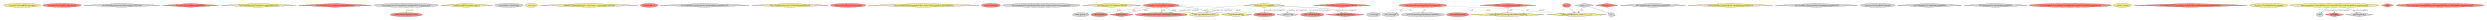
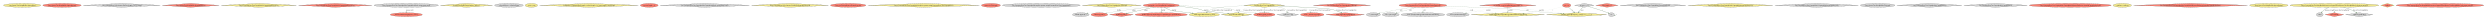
  digraph {
    fontname="EB Garamond"
    node [cluster="CommandLine.Text.CopyrightInfo.ToString()" file="OptionSpecification.cs" fillcolor=salmon fontname="EB Garamond" shape=ellipse span="0-0" style=filled]
    edge [color=darkseagreen4 fontname="EB Garamond" style=dotted]
    n1 [cluster="System.Text.StringBuilder.Append(char)" fillcolor=khaki label="Entry System.Text.StringBuilder.Append(char)"]
    n2 [cluster="System.Text.StringBuilder.Append(string)" label="Entry System.Text.StringBuilder.Append(string)"]
    n3 [cluster="CommandLine.Utils.Assumes.NotZeroLength<T>(T[], string)" fillcolor=lightgrey label="Entry CommandLine.Utils.Assumes.NotZeroLength<T>(T[], string)" shape=diamond span="70-70"]
    n4 [cluster="System.Text.StringBuilder.StringBuilder(int)" label="Entry System.Text.StringBuilder.StringBuilder(int)" shape=diamond]
    n5 [cluster="CommandLine.Text.CopyrightInfo.CopyrightInfo(string, int)" fillcolor=khaki label="Entry CommandLine.Text.CopyrightInfo.CopyrightInfo(string, int)" shape=diamond span="70-70"]
    n6 [cluster="CommandLine.Text.CopyrightInfo.CopyrightInfo(string, int)" label="Exit CommandLine.Text.CopyrightInfo.CopyrightInfo(string, int)" shape=diamond span="70-70"]
    n7 [cluster="CommandLine.Text.CopyrightInfo.CopyrightInfo(bool, string, params int[])" fillcolor=lightgrey label="Entry CommandLine.Text.CopyrightInfo.CopyrightInfo(bool, string, params int[])" span="97-97"]
    n8 [cluster="CommandLine.Text.CopyrightInfo.CopyrightInfo(bool, string, params int[])" label="Assumes.NotZeroLength(years, ''years'')" span="100-100"]
    n9 [cluster="CommandLine.Text.CopyrightInfo.CopyrightInfo(bool, string, params int[])" fillcolor=khaki label="Assumes.NotNullOrEmpty(author, ''author'')" shape=diamond span="99-99"]
    n10 [cluster="CommandLine.Text.CopyrightInfo.CopyrightInfo(bool, string, params int[])" fillcolor=lightgrey label="_isSymbolUpper = isSymbolUpper" span="103-103"]
    n11 [cluster="CommandLine.Text.CopyrightInfo.CopyrightInfo(bool, string, params int[])" fillcolor=khaki label="_years = years" span="105-105"]
    n12 [cluster="CommandLine.Text.CopyrightInfo.CopyrightInfo(bool, string, params int[])" fillcolor=khaki label="_builderSize = CopyrightWord.Length + author.Length + (4 * years.Length) + extraLength" shape=diamond span="106-106"]
    n13 [cluster="CommandLine.Text.CopyrightInfo.CopyrightInfo(bool, string, params int[])" label="int extraLength = 10" span="102-102"]
    n14 [cluster="CommandLine.Text.CopyrightInfo.CopyrightInfo(bool, string, params int[])" fillcolor=lightgrey label="Exit CommandLine.Text.CopyrightInfo.CopyrightInfo(bool, string, params int[])" shape=diamond span="97-97"]
    n15 [cluster="CommandLine.Utils.Assumes.NotNullOrEmpty(string, string)" fillcolor=khaki label="Entry CommandLine.Utils.Assumes.NotNullOrEmpty(string, string)" shape=diamond span="54-54"]
    n16 [cluster="int.ToString(System.IFormatProvider)" label="Entry int.ToString(System.IFormatProvider)"]
    n17 [cluster="CommandLine.Text.CopyrightInfo.implicit operator string(CommandLine.Text.CopyrightInfo)" fillcolor=khaki label="Entry CommandLine.Text.CopyrightInfo.implicit operator string(CommandLine.Text.CopyrightInfo)" shape=diamond span="136-136"]
    n18 [cluster="CommandLine.Text.CopyrightInfo.implicit operator string(CommandLine.Text.CopyrightInfo)" label="return info.ToString();" span="138-138"]
    n19 [cluster="CommandLine.Text.CopyrightInfo.implicit operator string(CommandLine.Text.CopyrightInfo)" fillcolor=lightgrey label="Exit CommandLine.Text.CopyrightInfo.implicit operator string(CommandLine.Text.CopyrightInfo)" span="136-136"]
    n20 [fillcolor=khaki label="Entry CommandLine.Text.CopyrightInfo.ToString()" shape=diamond span="113-113"]
    n21 [fillcolor=lightgrey label="_attribute != null" shape=diamond span="115-115"]
    n22 [label="return _attribute.Copyright;" span="117-117"]
    n23 [label="var builder = new StringBuilder(_builderSize)" span="120-120"]
    n24 [label="builder.Append(' ')" shape=diamond span="122-122"]
    n25 [label="builder.Append(_isSymbolUpper ? SymbolUpper : SymbolLower)" span="123-123"]
    n26 [fillcolor=lightgrey label="builder.Append(' ')" span="124-124"]
    n27 [fillcolor=khaki label="builder.Append(FormatYears(_years))" span="125-125"]
    n28 [label="builder.Append(' ')" span="126-126"]
    n29 [label="builder.Append(_author)" span="127-127"]
    n30 [fillcolor=khaki label="return builder.ToString();" shape=diamond span="128-128"]
    n31 [label="builder.Append(CopyrightWord)" shape=diamond span="121-121"]
    n32 [label="Exit CommandLine.Text.CopyrightInfo.ToString()" shape=diamond span="113-113"]
    n33 [cluster="CommandLine.Text.CopyrightInfo.FormatYears(int[])" label="Entry CommandLine.Text.CopyrightInfo.FormatYears(int[])" span="155-155"]
    n34 [cluster="CommandLine.Text.CopyrightInfo.FormatYears(int[])" fillcolor=lightgrey label="return years[0].ToString(CultureInfo.InvariantCulture);" span="159-159"]
    n35 [cluster="CommandLine.Text.CopyrightInfo.FormatYears(int[])" fillcolor=lightgrey label="i < years.Length" span="162-162"]
    n36 [cluster="CommandLine.Text.CopyrightInfo.FormatYears(int[])" fillcolor=khaki label="yearsPart.Append(years[i].ToString(CultureInfo.InvariantCulture))" shape=diamond span="164-164"]
    n37 [cluster="CommandLine.Text.CopyrightInfo.FormatYears(int[])" fillcolor=lightgrey label="next < years.Length" span="166-166"]
    n38 [cluster="CommandLine.Text.CopyrightInfo.FormatYears(int[])" fillcolor=khaki label="yearsPart.Append(years[next] - years[i] > 1 ? '' - '' : '', '')" shape=diamond span="168-168"]
    n39 [cluster="CommandLine.Text.CopyrightInfo.FormatYears(int[])" label="years.Length == 1" shape=diamond span="157-157"]
    n40 [cluster="CommandLine.Text.CopyrightInfo.FormatYears(int[])" label="var yearsPart = new StringBuilder(years.Length * 6)" shape=diamond span="161-161"]
-   n41 [cluster="CommandLine.Text.CopyrightInfo.FormatYears(int[])" label="return yearsPart.ToString();" span="171-171"]
+   n41 [cluster="CommandLine.Text.CopyrightInfo.FormatYears(int[])" fillcolor=lightgrey label="return yearsPart.ToString();" span="171-171"]
    n42 [cluster="CommandLine.Text.CopyrightInfo.FormatYears(int[])" label="int i = 0" span="162-162"]
    n43 [cluster="CommandLine.Text.CopyrightInfo.FormatYears(int[])" fillcolor=lightgrey label="i++" span="162-162"]
    n44 [cluster="CommandLine.Text.CopyrightInfo.FormatYears(int[])" fillcolor=lightgrey label="int next = i + 1" shape=diamond span="165-165"]
    n45 [cluster="CommandLine.Text.CopyrightInfo.FormatYears(int[])" fillcolor=lightgrey label="Exit CommandLine.Text.CopyrightInfo.FormatYears(int[])" shape=diamond span="155-155"]
    n46 [cluster="CommandLine.Text.CopyrightInfo.CopyrightInfo(string, params int[])" fillcolor=khaki label="Entry CommandLine.Text.CopyrightInfo.CopyrightInfo(string, params int[])" shape=diamond span="83-83"]
    n47 [cluster="CommandLine.Text.CopyrightInfo.CopyrightInfo(string, params int[])" fillcolor=lightgrey label="Exit CommandLine.Text.CopyrightInfo.CopyrightInfo(string, params int[])" shape=diamond span="83-83"]
    n48 [cluster="System.Text.StringBuilder.ToString()" fillcolor=lightgrey label="Entry System.Text.StringBuilder.ToString()"]
    n49 [cluster="CommandLine.Text.CopyrightInfo.CopyrightInfo()" fillcolor=lightgrey label="Entry CommandLine.Text.CopyrightInfo.CopyrightInfo()" shape=diamond span="59-59"]
    n50 [cluster="CommandLine.Text.CopyrightInfo.CopyrightInfo()" fillcolor=lightgrey label="Exit CommandLine.Text.CopyrightInfo.CopyrightInfo()" shape=diamond span="59-59"]
    n51 [cluster="CommandLine.Text.CopyrightInfo.CopyrightInfo(System.Reflection.AssemblyCopyrightAttribute)" label="Entry CommandLine.Text.CopyrightInfo.CopyrightInfo(System.Reflection.AssemblyCopyrightAttribute)" span="51-51"]
    n52 [cluster="CommandLine.Text.CopyrightInfo.CopyrightInfo(System.Reflection.AssemblyCopyrightAttribute)" fillcolor=khaki label="_attribute = attribute" span="53-53"]
    n53 [cluster="CommandLine.Text.CopyrightInfo.CopyrightInfo(System.Reflection.AssemblyCopyrightAttribute)" label="Exit CommandLine.Text.CopyrightInfo.CopyrightInfo(System.Reflection.AssemblyCopyrightAttribute)" shape=diamond span="51-51"]
    n54 [fillcolor=khaki label="CommandLine.Text.CopyrightInfo" shape=diamond cluster="" span=""]
    n55 [cluster="System.Text.StringBuilder.Append(string)" file="StringBuilderExtensions.cs" fillcolor=khaki label="Entry System.Text.StringBuilder.Append(string)"]
    n56 [cluster="CommandLine.Text.StringBuilderExtensions.AppendWhen(System.Text.StringBuilder, bool, params string[])" file="StringBuilderExtensions.cs" fillcolor=khaki label="Entry CommandLine.Text.StringBuilderExtensions.AppendWhen(System.Text.StringBuilder, bool, params string[])" span="9-9"]
    n57 [cluster="CommandLine.Text.StringBuilderExtensions.AppendWhen(System.Text.StringBuilder, bool, params string[])" file="StringBuilderExtensions.cs" fillcolor=lightgrey label=values span="13-13"]
    n58 [cluster="CommandLine.Text.StringBuilderExtensions.AppendWhen(System.Text.StringBuilder, bool, params string[])" file="StringBuilderExtensions.cs" label="return builder;" shape=diamond span="18-18"]
    n59 [cluster="CommandLine.Text.StringBuilderExtensions.AppendWhen(System.Text.StringBuilder, bool, params string[])" file="StringBuilderExtensions.cs" fillcolor=lightgrey label="builder.Append(value)" shape=diamond span="15-15"]
    n60 [cluster="CommandLine.Text.StringBuilderExtensions.AppendWhen(System.Text.StringBuilder, bool, params string[])" color=green community=0 file="StringBuilderExtensions.cs" label=condition prediction=0 shape=diamond span="11-11"]
    n61 [cluster="CommandLine.Text.StringBuilderExtensions.AppendWhen(System.Text.StringBuilder, bool, params string[])" file="StringBuilderExtensions.cs" label="Exit CommandLine.Text.StringBuilderExtensions.AppendWhen(System.Text.StringBuilder, bool, params string[])" span="9-9"]
    n7 -> n8 [label="params int[]"]
    n23 -> n24 [label=builder style=bold]
    n23 -> n25 [label=builder style=solid]
    n23 -> n26 [label=builder]
    n23 -> n27 [label=builder style=bold]
    n23 -> n28 [label=builder style=solid]
    n23 -> n29 [label=builder style=solid]
    n23 -> n30 [label=builder style=bold]
    n33 -> n34 [label="int[]"]
    n33 -> n35 [label="int[]" style=solid]
    n33 -> n36 [label="int[]"]
    n33 -> n37 [label="int[]" style=solid]
    n33 -> n38 [label="int[]" style=solid]
    n40 -> n36 [label=yearsPart style=solid]
    n40 -> n38 [label=yearsPart]
    n40 -> n41 [label=yearsPart]
    n42 -> n36 [label=i]
    n42 -> n38 [label=i style=bold]
    n43 -> n43 [label=i]
    n44 -> n38 [label=next style=bold]
    n44 -> n43 [label=i style=bold]
    n54 -> n21 [label="CommandLine.Text.CopyrightInfo" style=solid]
    n54 -> n22 [label="CommandLine.Text.CommandLine"]
-   n54 -> n25 [label="CommandLine.Text.CopyrightInfo"]
+   n54 -> n30 [label="CommandLine.Text.CopyrightInfo"]
    n54 -> n27 [label="CommandLine.Text.CopyrightInfo" style=solid]
    n54 -> n29 [label="CommandLine.Text.CopyrightInfo" style=solid]
    n54 -> n31 [label="CommandLine.Text.CopyrightInfo" style=bold]
    n56 -> n57 [label="params string[]" style=bold]
    n56 -> n58 [label="System.Text.StringBuilder"]
    n56 -> n59 [label="System.Text.StringBuilder" style=bold]
  }
